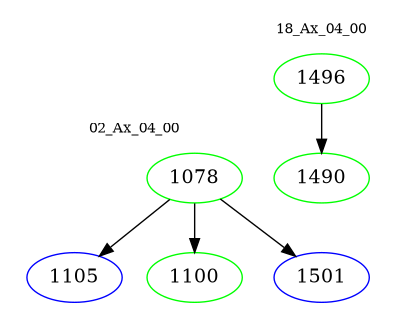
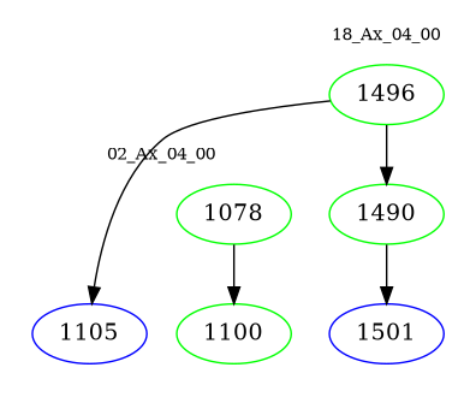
  digraph {
    node [color=green]
    edge [color=black]
    n1 [label=1100]
    n2 [label=1078]
    n3 [color=blue label=1105]
    n4 [label=1496]
    n5 [label=1490]
    n6 [color=blue label=1501]
    subgraph cluster_1 {
      color=white
      fontsize=10
      label="02_Ax_04_00"
      n1
      n2
      n3
    }
    subgraph cluster_2 {
      color=white
      fontsize=10
      label="18_Ax_04_00"
      n4
      n5
      n6
    }
    n2 -> n1
-   n2 -> n3
+   n4 -> n3
    n4 -> n5
-   n2 -> n6
+   n5 -> n6
  }
